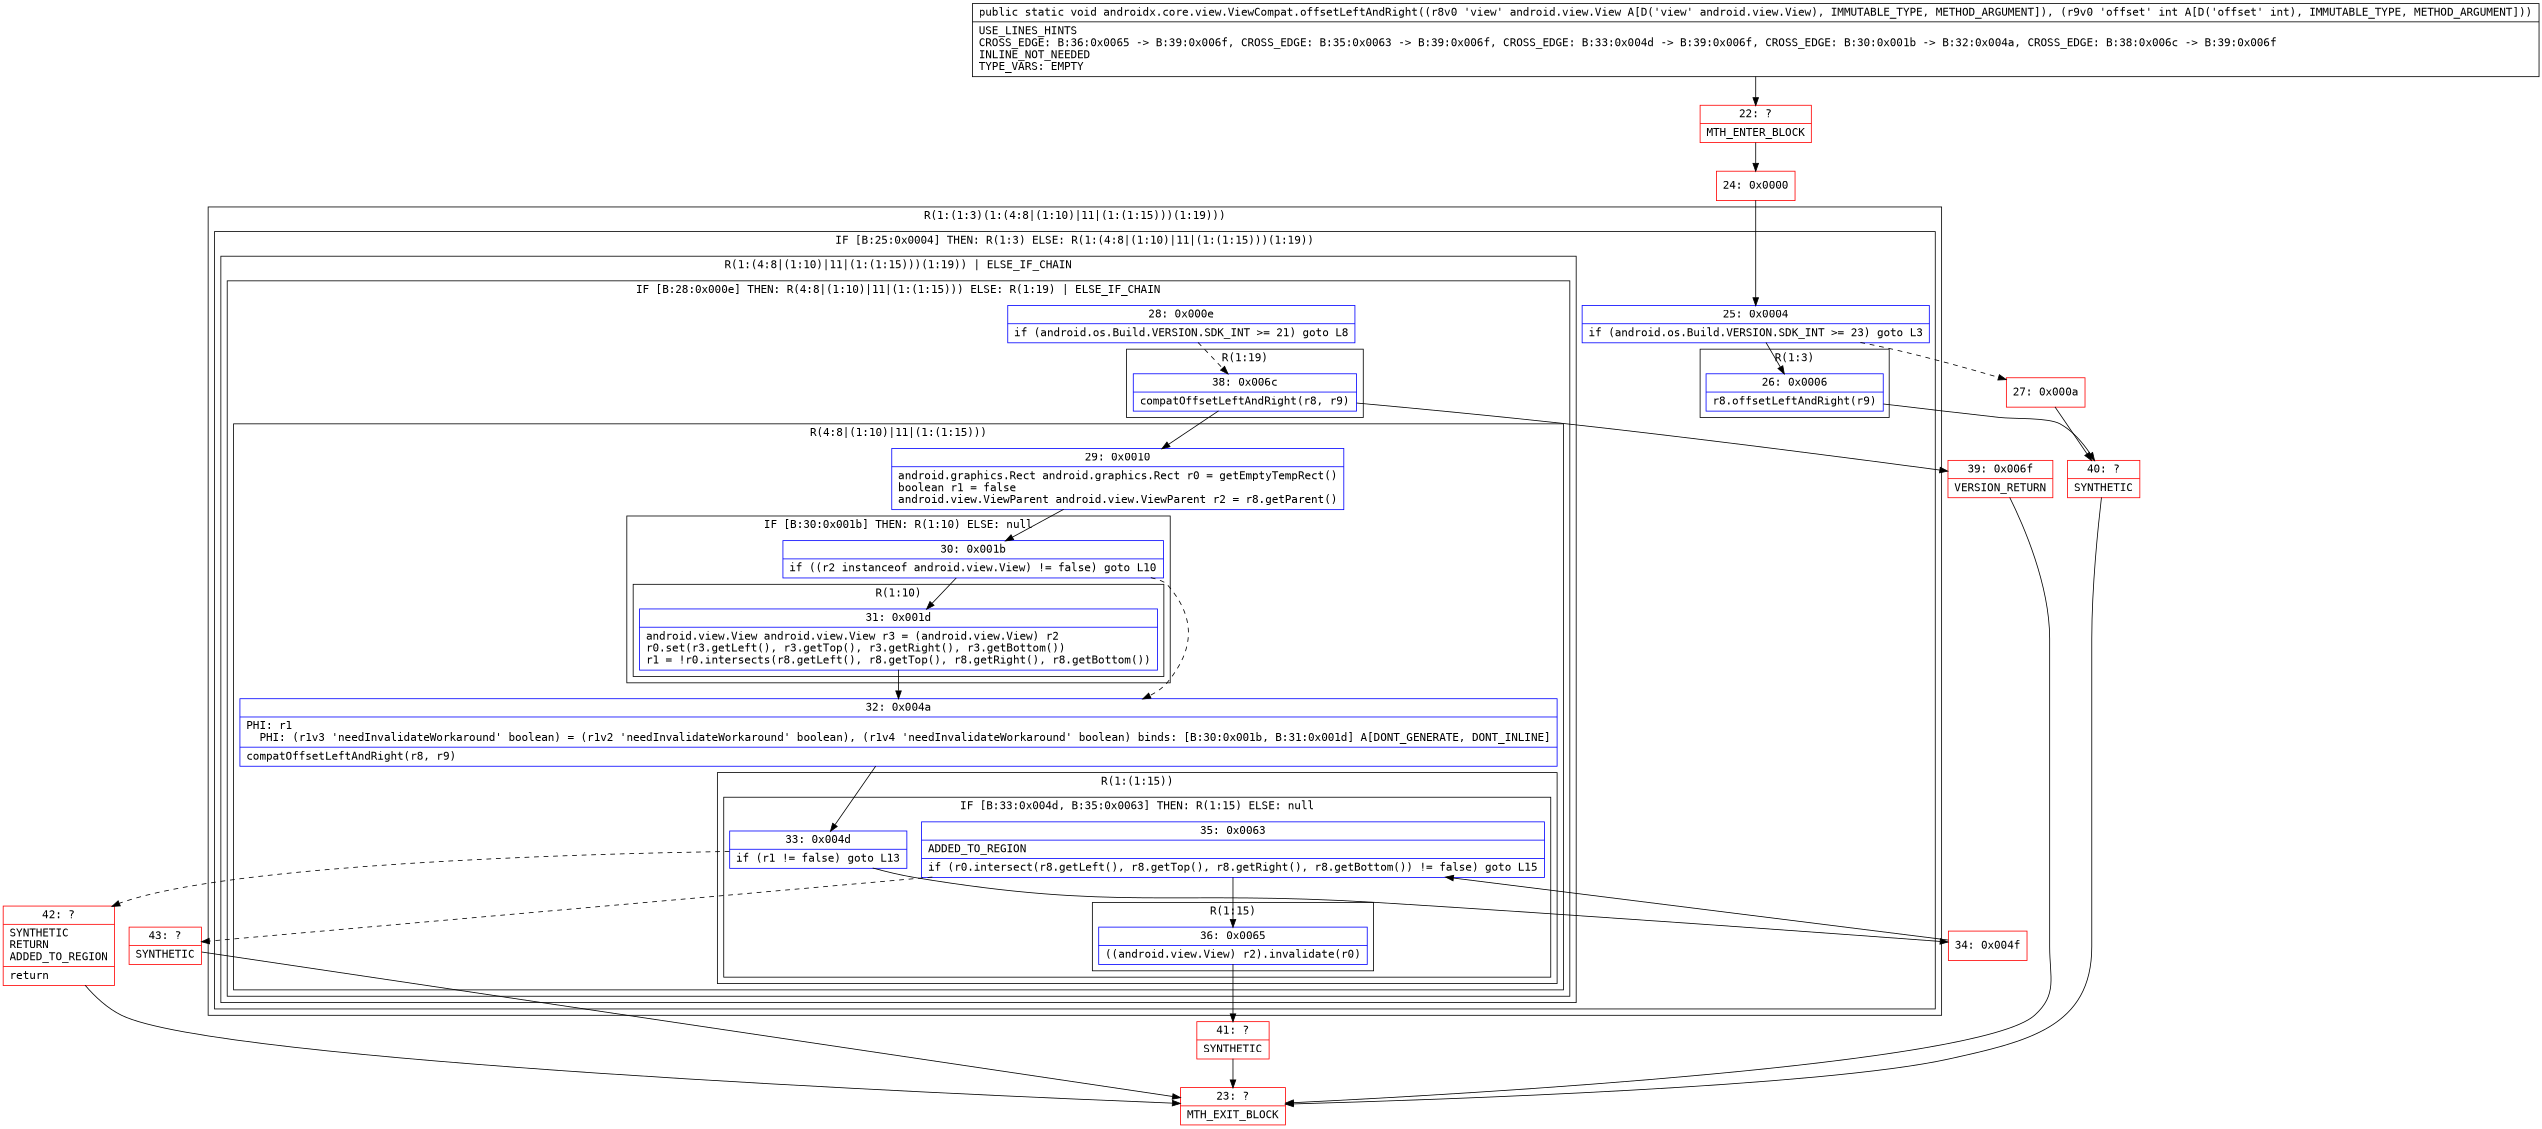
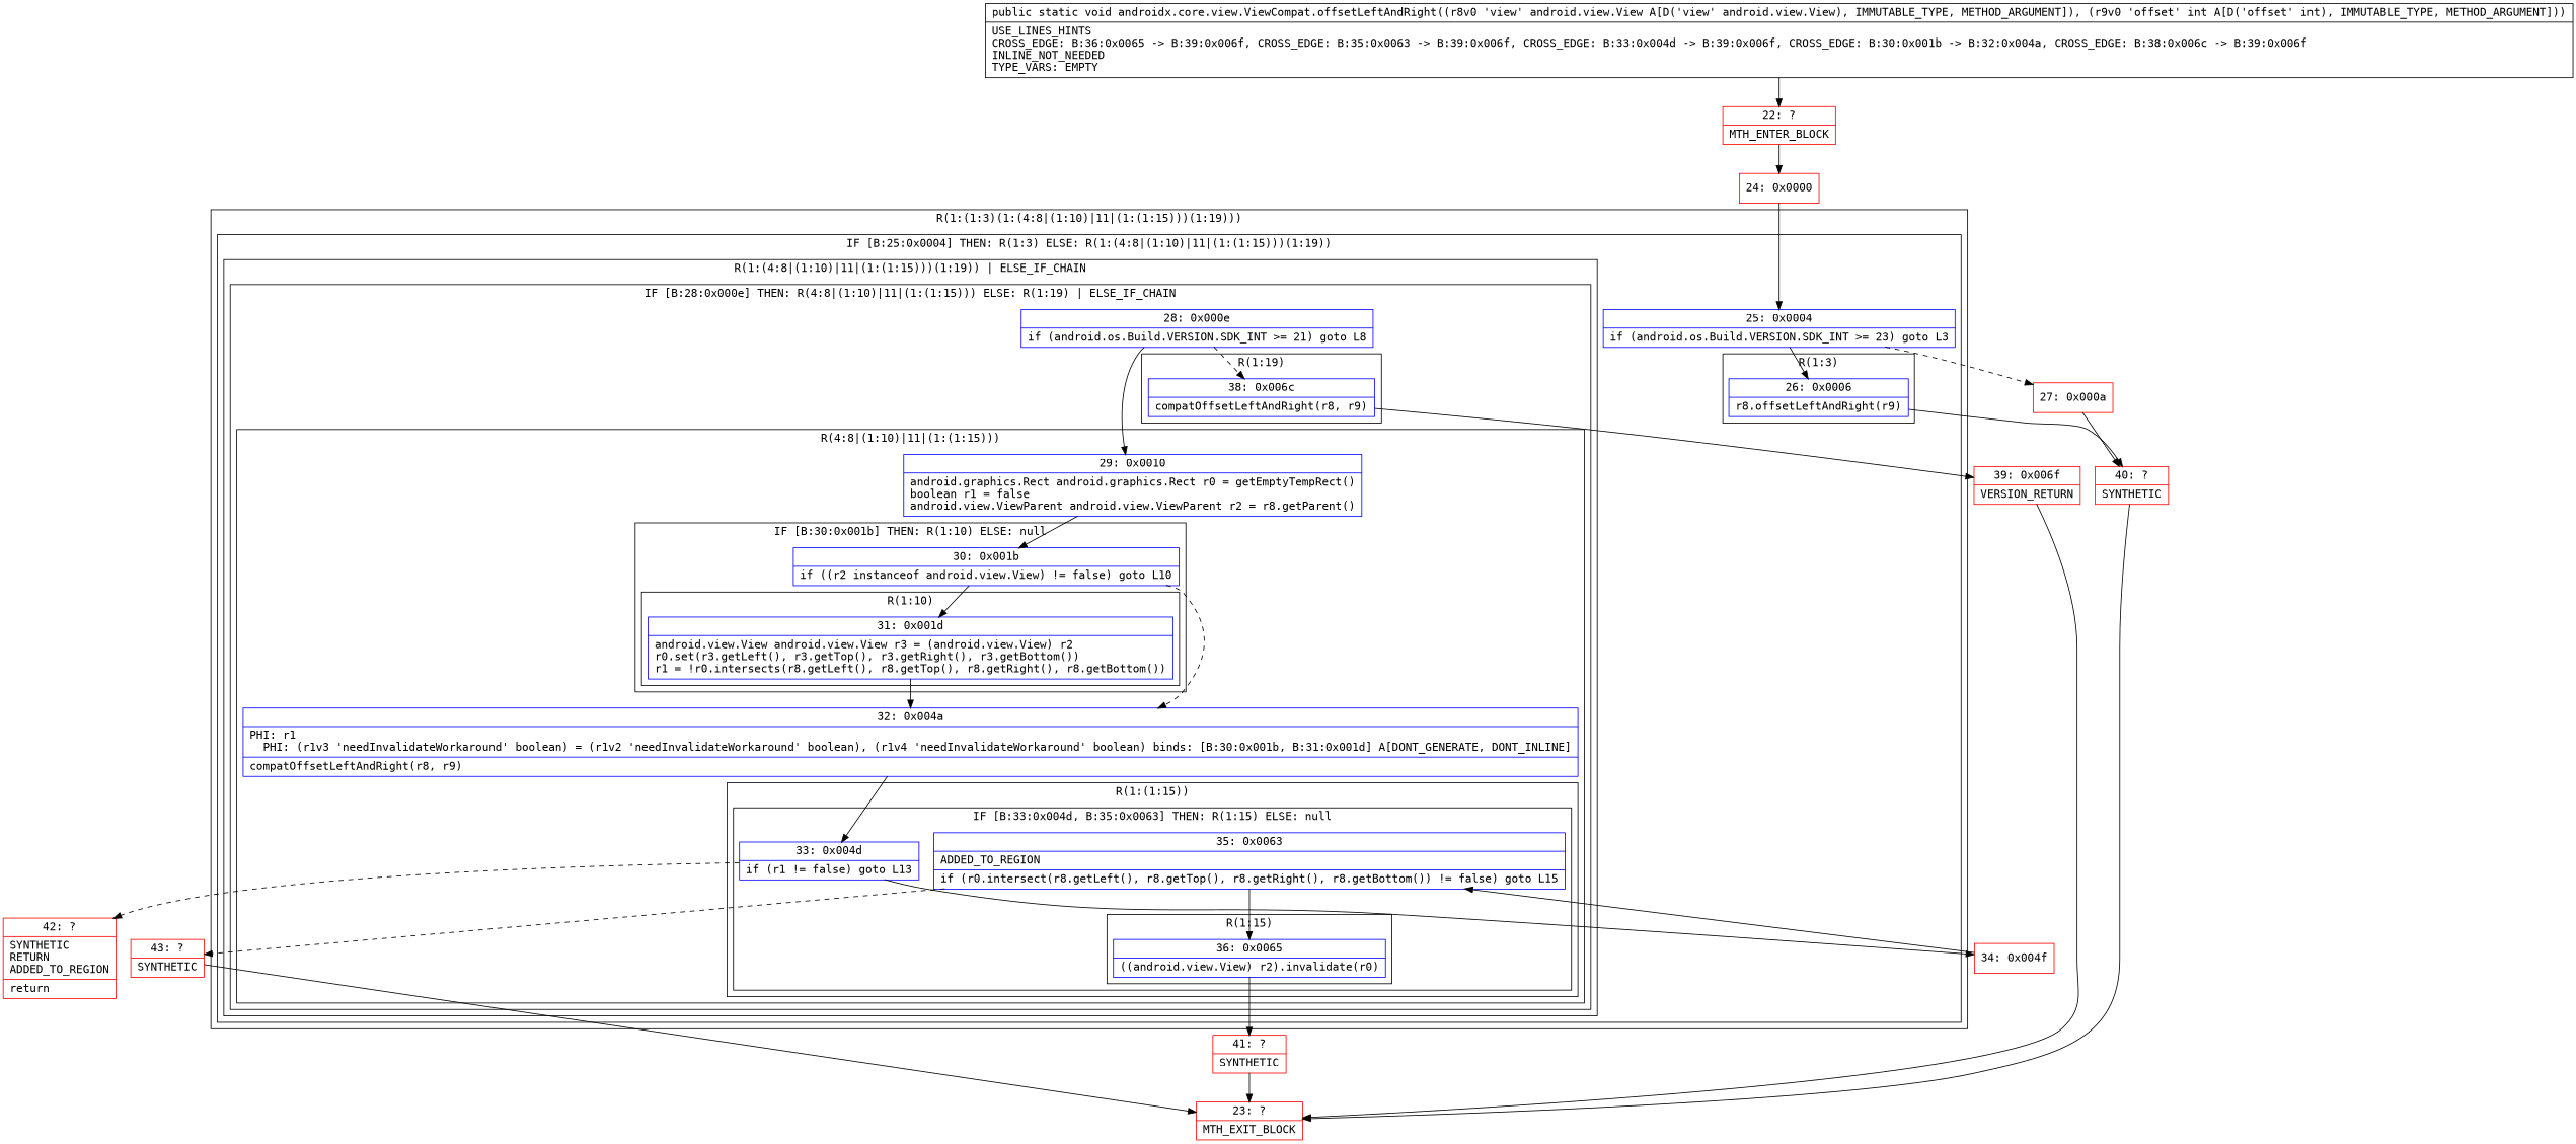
  digraph {
    fontname="DejaVu Sans Mono"
    node [color=blue fontname="DejaVu Sans Mono" shape=record]
    edge [fontname="DejaVu Sans Mono"]
    n1 [label="{26\:\ 0x0006|r8.offsetLeftAndRight(r9)\l}"]
    n2 [label="{31\:\ 0x001d|android.view.View android.view.View r3 = (android.view.View) r2\lr0.set(r3.getLeft(), r3.getTop(), r3.getRight(), r3.getBottom())\lr1 = !r0.intersects(r8.getLeft(), r8.getTop(), r8.getRight(), r8.getBottom())\l}"]
    n3 [label="{30\:\ 0x001b|if ((r2 instanceof android.view.View) != false) goto L10\l}"]
    n4 [label="{36\:\ 0x0065|((android.view.View) r2).invalidate(r0)\l}"]
    n5 [label="{33\:\ 0x004d|if (r1 != false) goto L13\l}"]
    n6 [label="{35\:\ 0x0063|ADDED_TO_REGION\l|if (r0.intersect(r8.getLeft(), r8.getTop(), r8.getRight(), r8.getBottom()) != false) goto L15\l}"]
    n7 [label="{29\:\ 0x0010|android.graphics.Rect android.graphics.Rect r0 = getEmptyTempRect()\lboolean r1 = false\landroid.view.ViewParent android.view.ViewParent r2 = r8.getParent()\l}"]
    n8 [label="{32\:\ 0x004a|PHI: r1 \l  PHI: (r1v3 'needInvalidateWorkaround' boolean) = (r1v2 'needInvalidateWorkaround' boolean), (r1v4 'needInvalidateWorkaround' boolean) binds: [B:30:0x001b, B:31:0x001d] A[DONT_GENERATE, DONT_INLINE]\l|compatOffsetLeftAndRight(r8, r9)\l}"]
    n9 [label="{38\:\ 0x006c|compatOffsetLeftAndRight(r8, r9)\l}"]
    n10 [label="{28\:\ 0x000e|if (android.os.Build.VERSION.SDK_INT \>= 21) goto L8\l}"]
    n11 [label="{25\:\ 0x0004|if (android.os.Build.VERSION.SDK_INT \>= 23) goto L3\l}"]
    n12 [color=red label="{40\:\ ?|SYNTHETIC\l}"]
    n13 [color=red label="{41\:\ ?|SYNTHETIC\l}"]
    n14 [color=red label="{34\:\ 0x004f}"]
    n15 [color=red label="{42\:\ ?|SYNTHETIC\lRETURN\lADDED_TO_REGION\l|return\l}"]
    n16 [color=red label="{43\:\ ?|SYNTHETIC\l}"]
    n17 [color=red label="{39\:\ 0x006f|VERSION_RETURN\l}"]
    n18 [color=red label="{27\:\ 0x000a}"]
    n19 [color=red label="{23\:\ ?|MTH_EXIT_BLOCK\l}"]
    n20 [color=red label="{22\:\ ?|MTH_ENTER_BLOCK\l}"]
    n21 [color=red label="{24\:\ 0x0000}"]
    n22 [label="{public static void androidx.core.view.ViewCompat.offsetLeftAndRight((r8v0 'view' android.view.View A[D('view' android.view.View), IMMUTABLE_TYPE, METHOD_ARGUMENT]), (r9v0 'offset' int A[D('offset' int), IMMUTABLE_TYPE, METHOD_ARGUMENT]))  | USE_LINES_HINTS\lCROSS_EDGE: B:36:0x0065 \-\> B:39:0x006f, CROSS_EDGE: B:35:0x0063 \-\> B:39:0x006f, CROSS_EDGE: B:33:0x004d \-\> B:39:0x006f, CROSS_EDGE: B:30:0x001b \-\> B:32:0x004a, CROSS_EDGE: B:38:0x006c \-\> B:39:0x006f\lINLINE_NOT_NEEDED\lTYPE_VARS: EMPTY\l}" color=""]
    subgraph cluster_1 {
      label="R(1:(1:3)(1:(4:8|(1:10)|11|(1:(1:15)))(1:19)))"
      subgraph cluster_2 {
        label="IF [B:25:0x0004] THEN: R(1:3) ELSE: R(1:(4:8|(1:10)|11|(1:(1:15)))(1:19))"
        n11
        subgraph cluster_3 {
          label="R(1:3)"
          n1
        }
        subgraph cluster_4 {
          label="R(1:(4:8|(1:10)|11|(1:(1:15)))(1:19)) | ELSE_IF_CHAIN\l"
          subgraph cluster_5 {
            label="IF [B:28:0x000e] THEN: R(4:8|(1:10)|11|(1:(1:15))) ELSE: R(1:19) | ELSE_IF_CHAIN\l"
            n10
            subgraph cluster_6 {
              label="R(4:8|(1:10)|11|(1:(1:15)))"
              n7
              n8
              subgraph cluster_7 {
                label="IF [B:30:0x001b] THEN: R(1:10) ELSE: null"
                n3
                subgraph cluster_8 {
                  label="R(1:10)"
                  n2
                }
              }
              subgraph cluster_9 {
                label="R(1:(1:15))"
                subgraph cluster_10 {
                  label="IF [B:33:0x004d, B:35:0x0063] THEN: R(1:15) ELSE: null"
                  n5
                  n6
                  subgraph cluster_11 {
                    label="R(1:15)"
                    n4
                  }
                }
              }
            }
            subgraph cluster_12 {
              label="R(1:19)"
              n9
            }
          }
        }
      }
    }
    n1 -> n12
    n2 -> n8
    n3 -> n2
    n3 -> n8 [style=dashed]
    n4 -> n13
    n5 -> n14
    n5 -> n15 [style=dashed]
    n6 -> n4
    n6 -> n16 [style=dashed]
    n7 -> n3
    n8 -> n5
    n9 -> n17
-   n9 -> n7
+   n10 -> n7
    n10 -> n9 [style=dashed]
    n11 -> n1
    n11 -> n18 [style=dashed]
    n12 -> n19
    n13 -> n19
    n14 -> n6
-   n15 -> n19
    n16 -> n19
    n17 -> n19
    n18 -> n12
    n20 -> n21
    n21 -> n11
    n22 -> n20
  }
